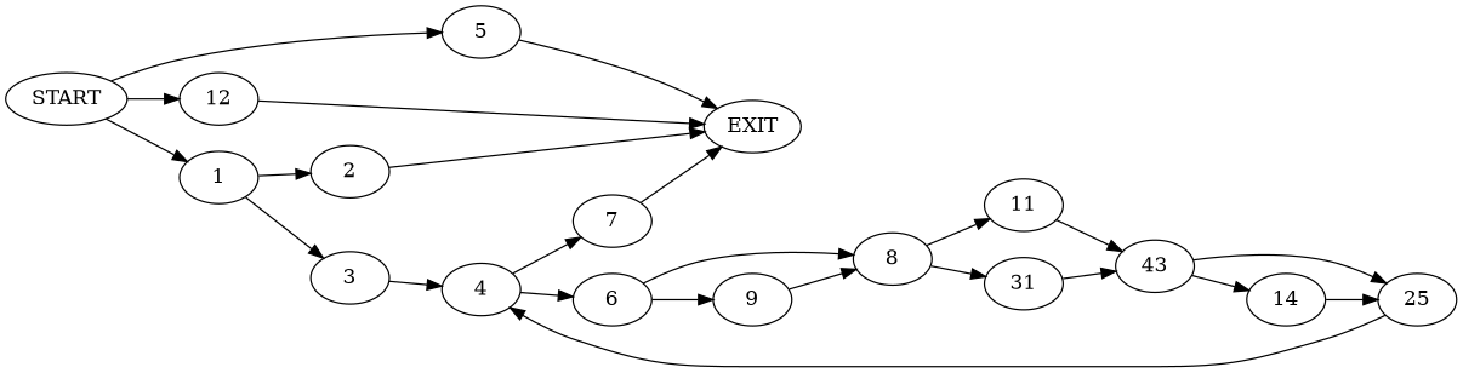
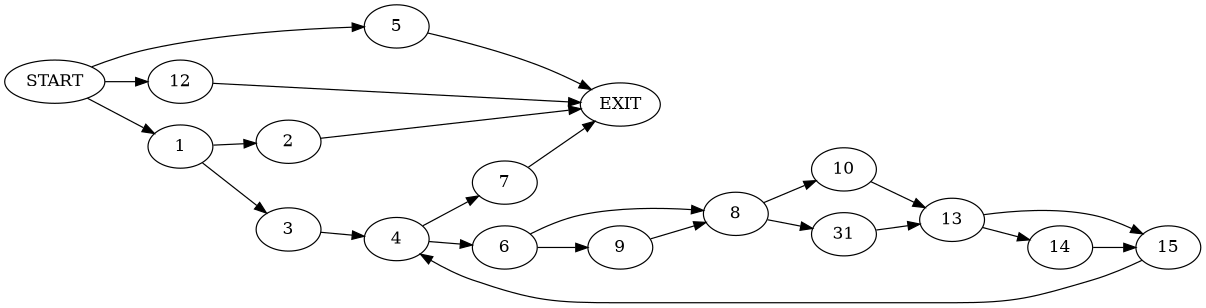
  digraph {
    rankdir=LR
    n1 [label=START]
    1
    5
    12
    2
    3
    n7 [label=EXIT]
    4
    6
    7
    8
    9
-   10 [label=11]
+   10
    n14 [label=31]
-   13 [label=43]
+   13
    14
-   15 [label=25]
+   15
    n1 -> 1
    n1 -> 5
    n1 -> 12
    1 -> 2
    1 -> 3
    5 -> n7
    12 -> n7
    2 -> n7
    3 -> 4
    4 -> 6
    4 -> 7
    6 -> 8
    6 -> 9
    7 -> n7
    8 -> 10
    8 -> n14
    9 -> 8
    10 -> 13
    n14 -> 13
    13 -> 14
    13 -> 15
    14 -> 15
    15 -> 4
  }
